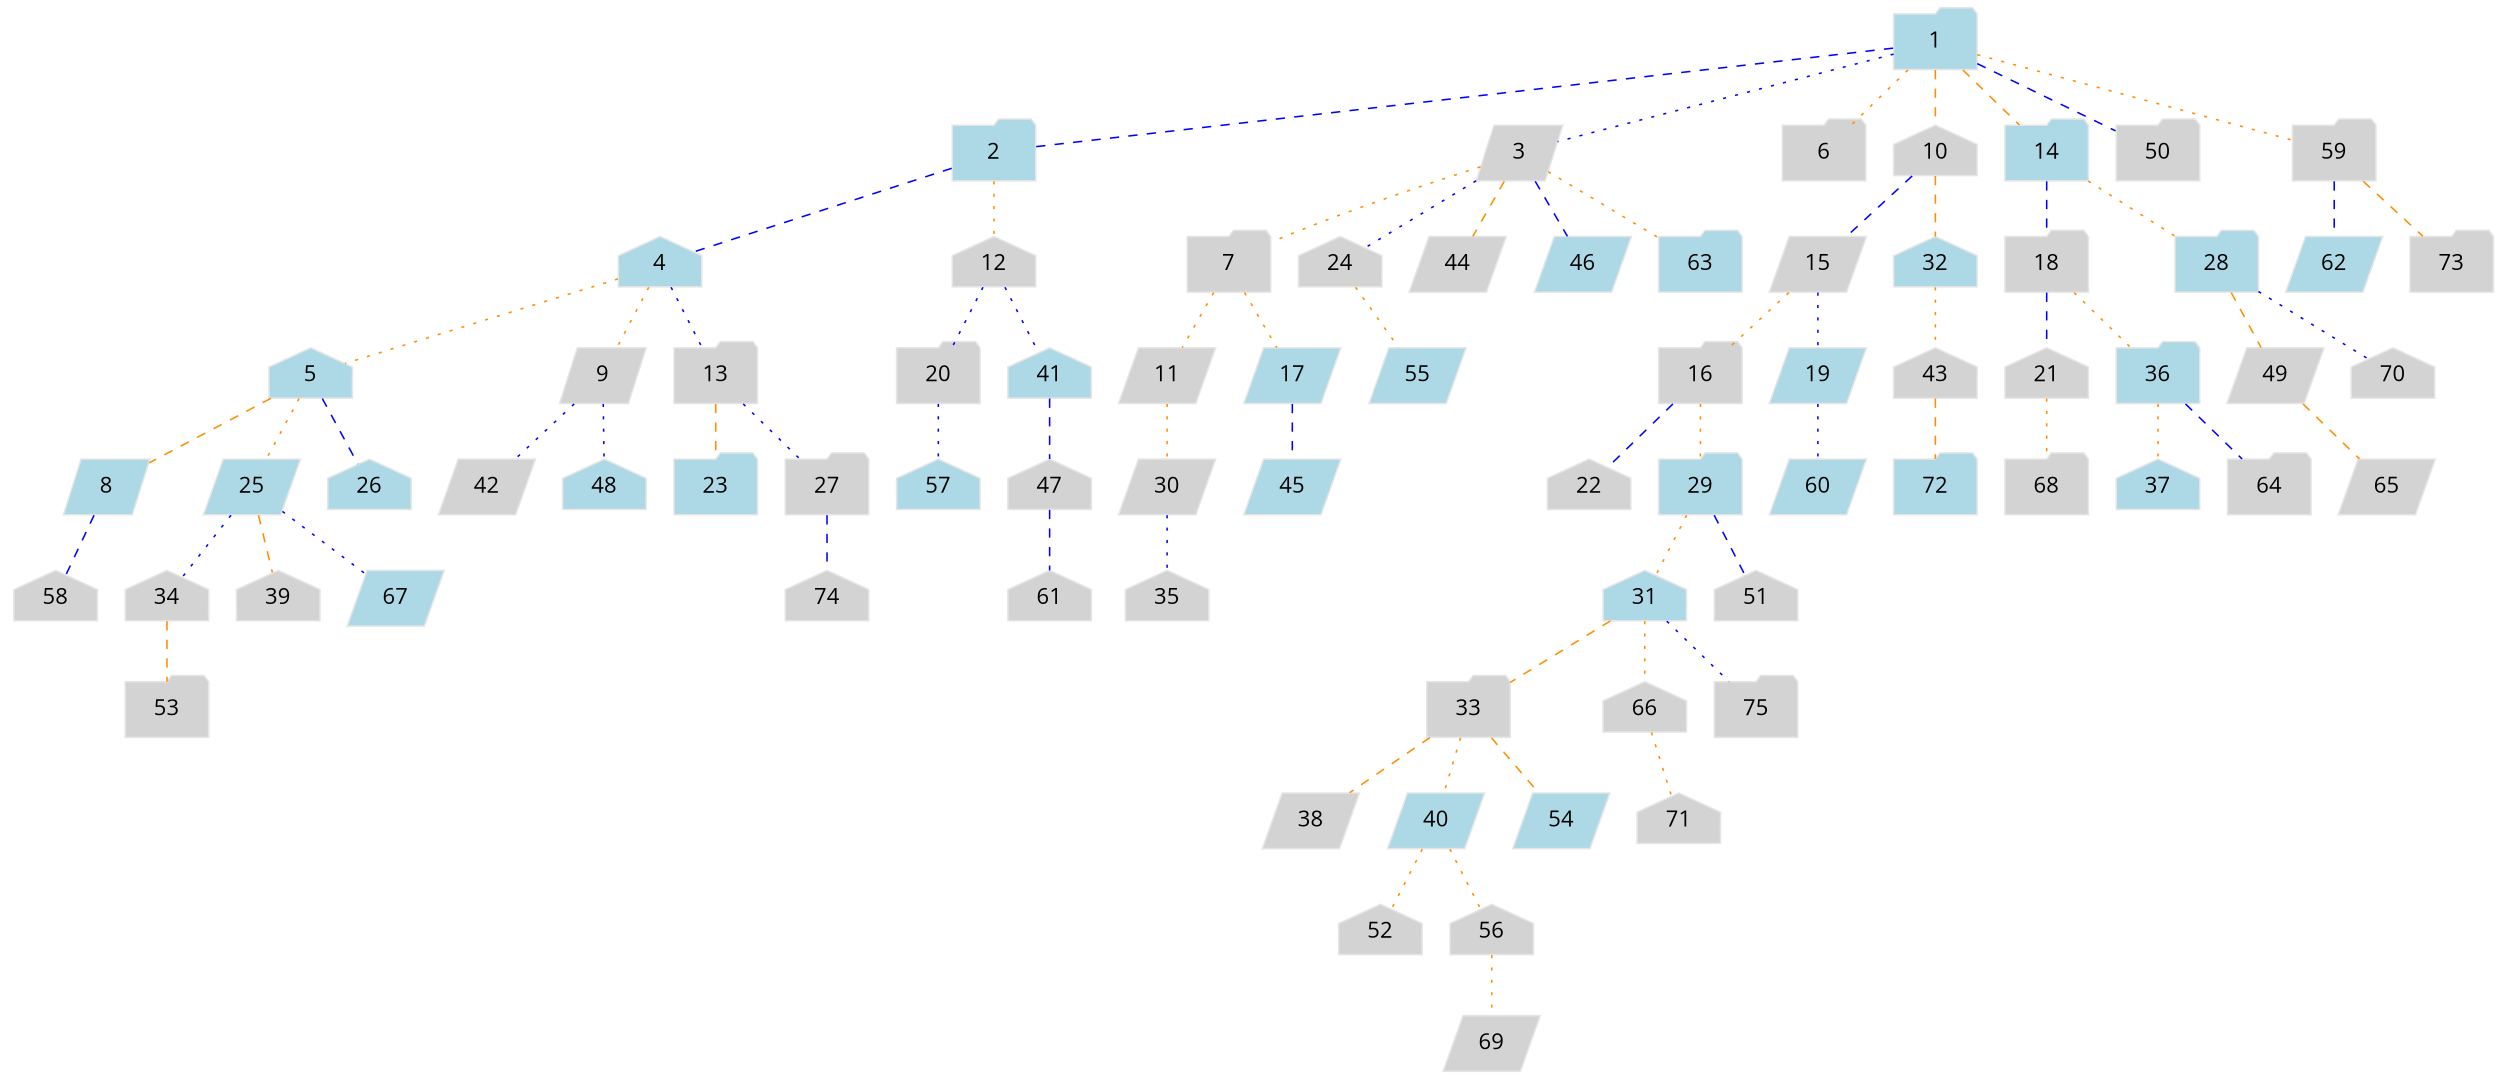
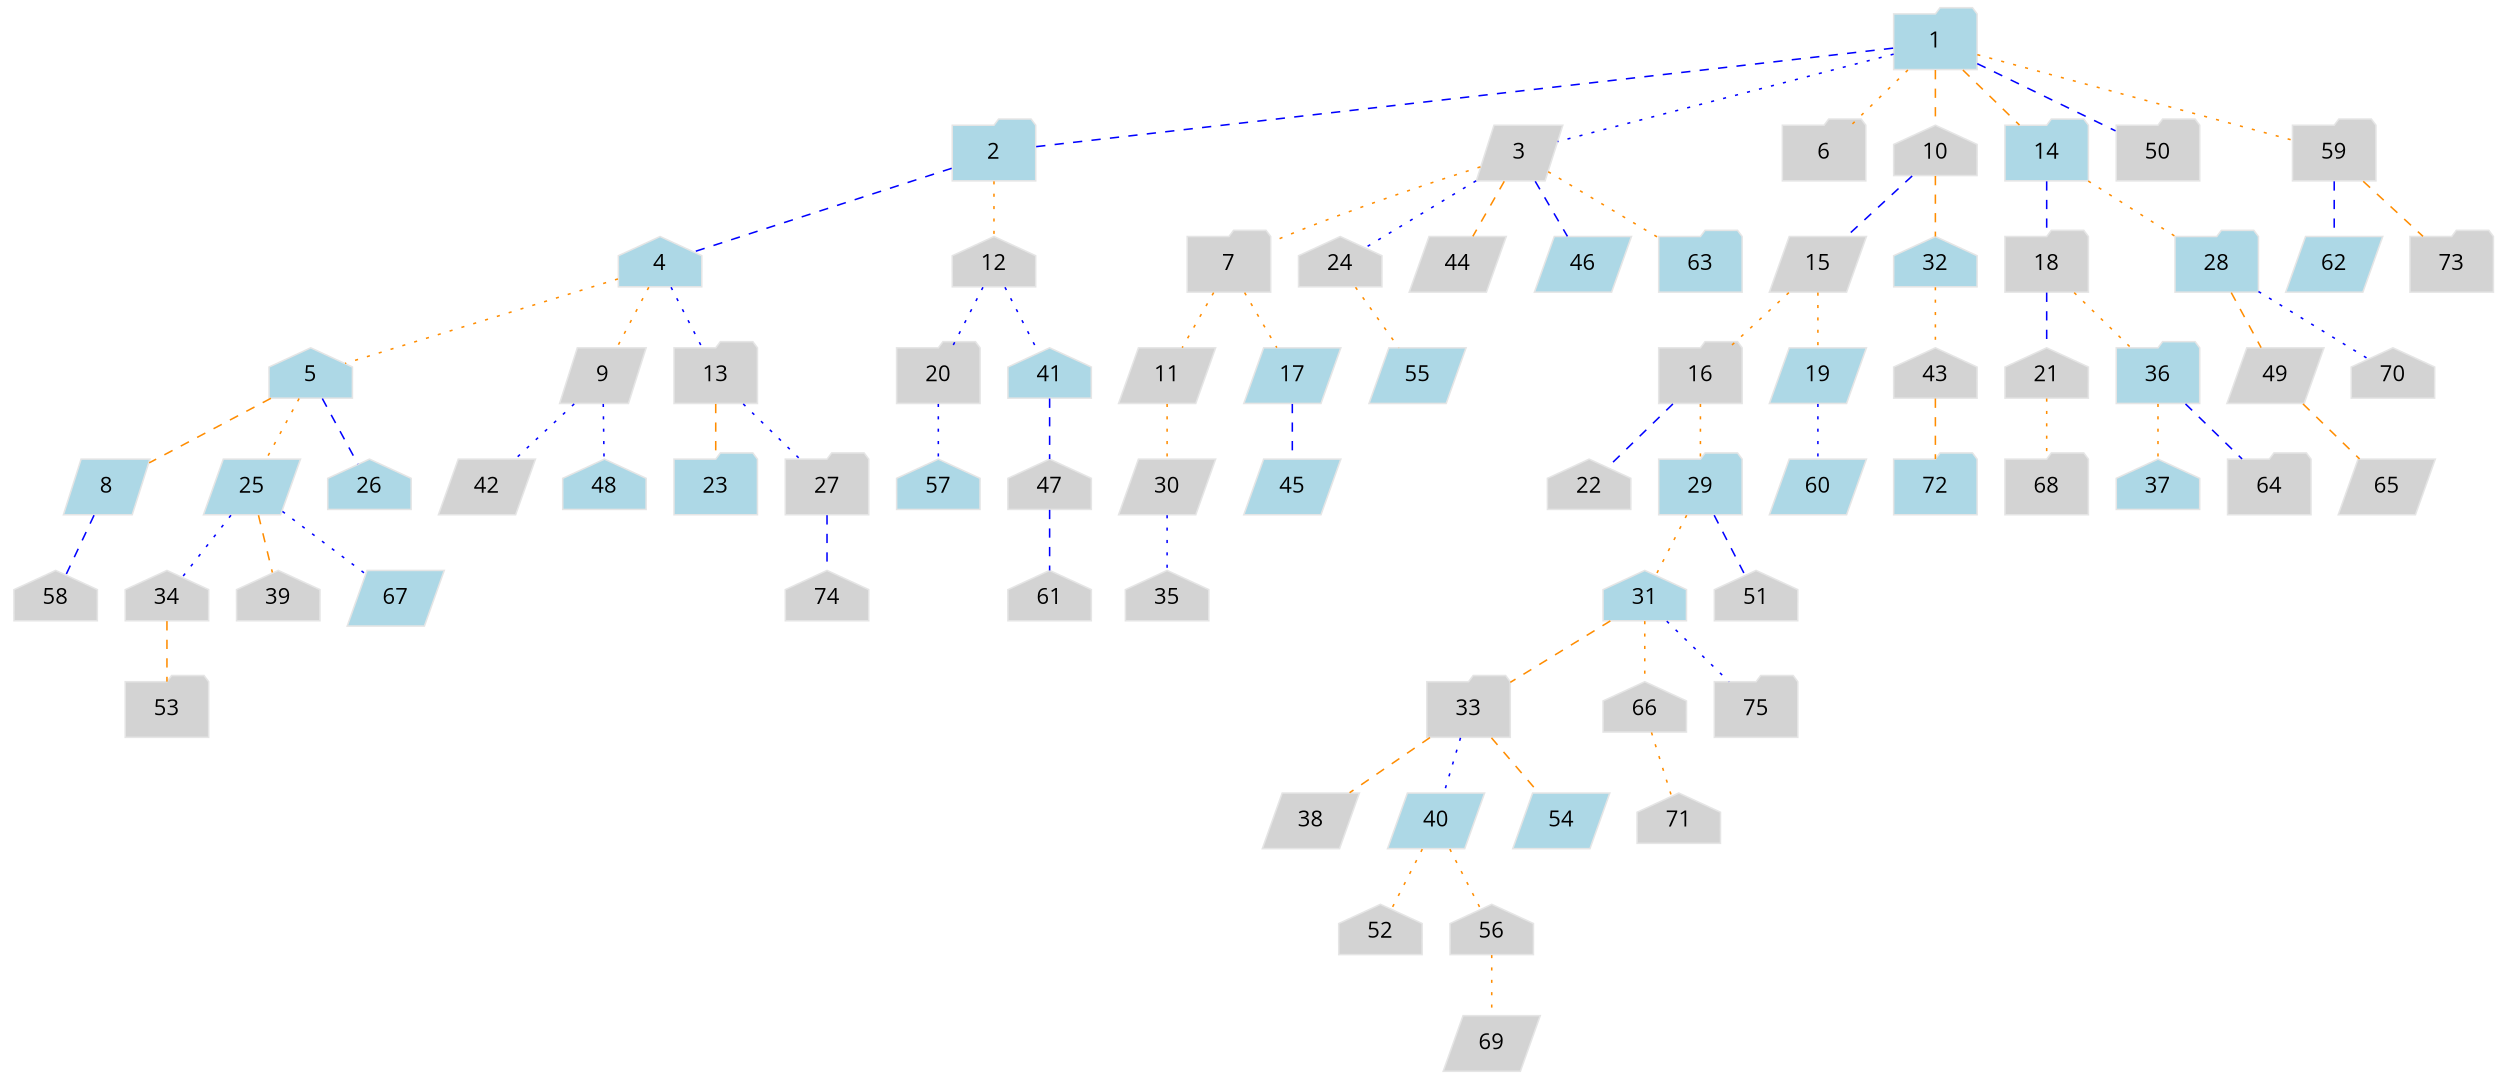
  graph {
    fontname="Open Sans"
    node [color=gray90 fillcolor=lightgrey fontname="Open Sans" shape=house style=filled]
    edge [color=darkorange fontname="Open Sans" style=dotted]
    1 [fillcolor=lightblue shape=folder]
    2 [fillcolor=lightblue shape=folder]
    3 [shape=parallelogram]
    6 [shape=folder]
    10
    14 [fillcolor=lightblue shape=folder]
    50 [shape=folder]
    59 [shape=folder]
    4 [fillcolor=lightblue]
    12
    7 [shape=folder]
    24
    44 [shape=parallelogram]
    46 [fillcolor=lightblue shape=parallelogram]
    63 [fillcolor=lightblue shape=folder]
    15 [shape=parallelogram]
    32 [fillcolor=lightblue]
    18 [shape=folder]
    28 [fillcolor=lightblue shape=folder]
    62 [fillcolor=lightblue shape=parallelogram]
    73 [shape=folder]
    5 [fillcolor=lightblue]
    9 [shape=parallelogram]
    13 [shape=folder]
    20 [shape=folder]
    41 [fillcolor=lightblue]
    11 [shape=parallelogram]
    17 [fillcolor=lightblue shape=parallelogram]
    55 [fillcolor=lightblue shape=parallelogram]
    8 [fillcolor=lightblue shape=parallelogram]
    25 [fillcolor=lightblue shape=parallelogram]
    26 [fillcolor=lightblue]
    42 [shape=parallelogram]
    48 [fillcolor=lightblue]
    23 [fillcolor=lightblue shape=folder]
    27 [shape=folder]
    58
    34
    39
    67 [fillcolor=lightblue shape=parallelogram]
    30 [shape=parallelogram]
    45 [fillcolor=lightblue shape=parallelogram]
    16 [shape=folder]
    19 [fillcolor=lightblue shape=parallelogram]
    43
    35
    57 [fillcolor=lightblue]
    47
    74
    21
    36 [fillcolor=lightblue shape=folder]
    49 [shape=parallelogram]
    70
    22
    29 [fillcolor=lightblue shape=folder]
    60 [fillcolor=lightblue shape=parallelogram]
    31 [fillcolor=lightblue]
    51
    68 [shape=folder]
    37 [fillcolor=lightblue]
    64 [shape=folder]
    53 [shape=folder]
    65 [shape=parallelogram]
    33 [shape=folder]
    66
    75 [shape=folder]
    38 [shape=parallelogram]
    40 [fillcolor=lightblue shape=parallelogram]
    54 [fillcolor=lightblue shape=parallelogram]
    71
    72 [fillcolor=lightblue shape=folder]
    52
    56
    69 [shape=parallelogram]
    61
    1 -- 2 [color=blue style=dashed]
    1 -- 3 [color=blue]
    1 -- 6
    1 -- 10 [style=dashed]
    1 -- 14 [style=dashed]
    1 -- 50 [color=blue style=dashed]
    1 -- 59
    2 -- 4 [color=blue style=dashed]
    2 -- 12
    3 -- 7
    3 -- 24 [color=blue]
    3 -- 44 [style=dashed]
    3 -- 46 [color=blue style=dashed]
    3 -- 63
    10 -- 15 [color=blue style=dashed]
    10 -- 32 [style=dashed]
    14 -- 18 [color=blue style=dashed]
    14 -- 28
    59 -- 62 [color=blue style=dashed]
    59 -- 73 [style=dashed]
    4 -- 5
    4 -- 9
    4 -- 13 [color=blue]
    12 -- 20 [color=blue]
    12 -- 41 [color=blue]
    7 -- 11
    7 -- 17
    24 -- 55
    15 -- 16
-   15 -- 19 [color=blue]
+   15 -- 19
    32 -- 43
    18 -- 21 [color=blue style=dashed]
    18 -- 36
    28 -- 49 [style=dashed]
    28 -- 70 [color=blue]
    5 -- 8 [style=dashed]
    5 -- 25
    5 -- 26 [color=blue style=dashed]
    9 -- 42 [color=blue]
    9 -- 48 [color=blue]
    13 -- 23 [style=dashed]
    13 -- 27 [color=blue]
    20 -- 57 [color=blue]
    41 -- 47 [color=blue style=dashed]
    11 -- 30
    17 -- 45 [color=blue style=dashed]
    8 -- 58 [color=blue style=dashed]
    25 -- 34 [color=blue]
    25 -- 39 [style=dashed]
    25 -- 67 [color=blue]
    27 -- 74 [color=blue style=dashed]
    34 -- 53 [style=dashed]
    30 -- 35 [color=blue]
    16 -- 22 [color=blue style=dashed]
    16 -- 29
    19 -- 60 [color=blue]
    43 -- 72 [style=dashed]
    47 -- 61 [color=blue style=dashed]
    21 -- 68
    36 -- 37
    36 -- 64 [color=blue style=dashed]
    49 -- 65 [style=dashed]
    29 -- 31
    29 -- 51 [color=blue style=dashed]
    31 -- 33 [style=dashed]
    31 -- 66
    31 -- 75 [color=blue]
    33 -- 38 [style=dashed]
-   33 -- 40
+   33 -- 40 [color=blue]
    33 -- 54 [style=dashed]
    66 -- 71
    40 -- 52
    40 -- 56
    56 -- 69
  }
